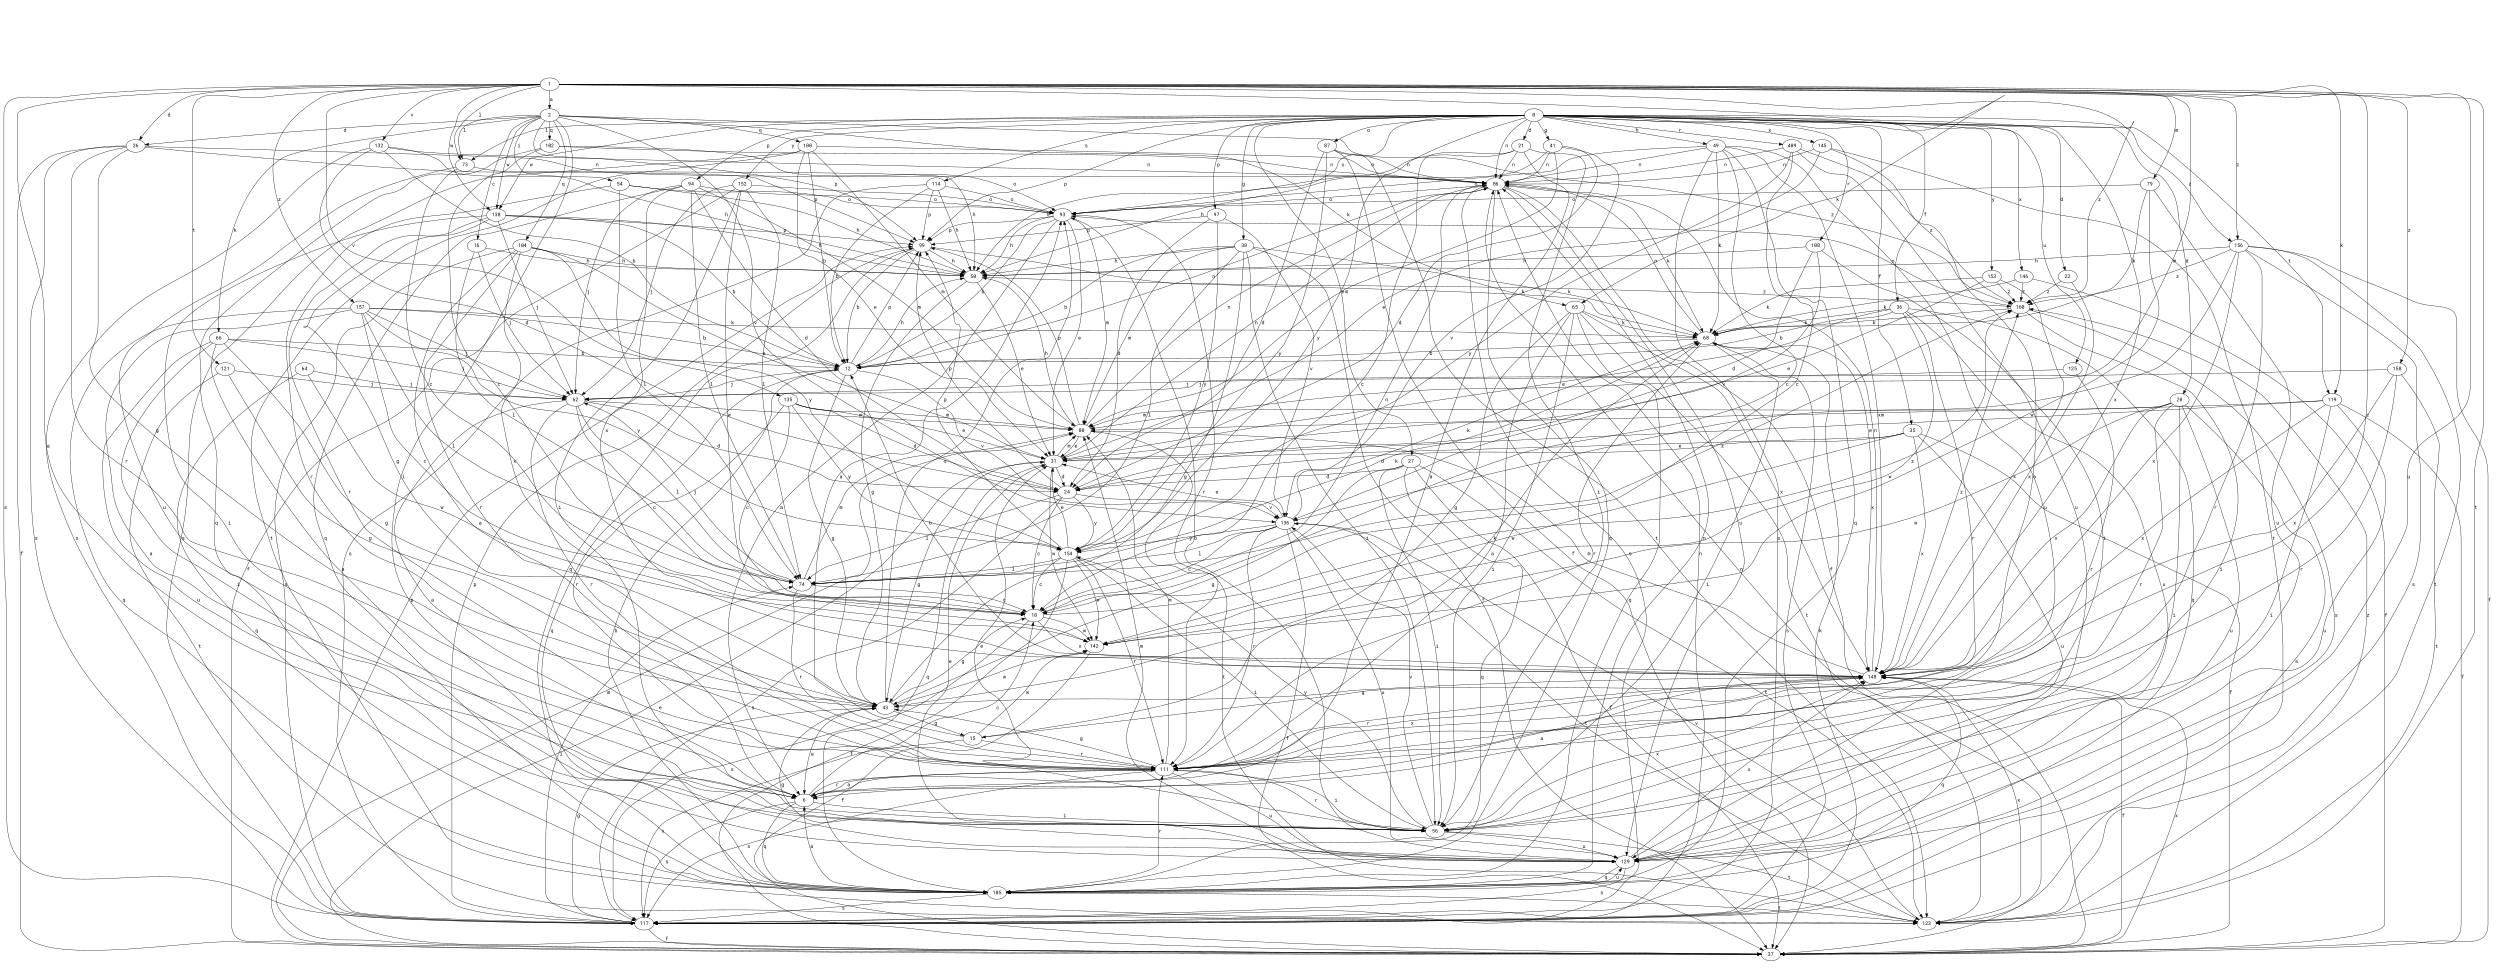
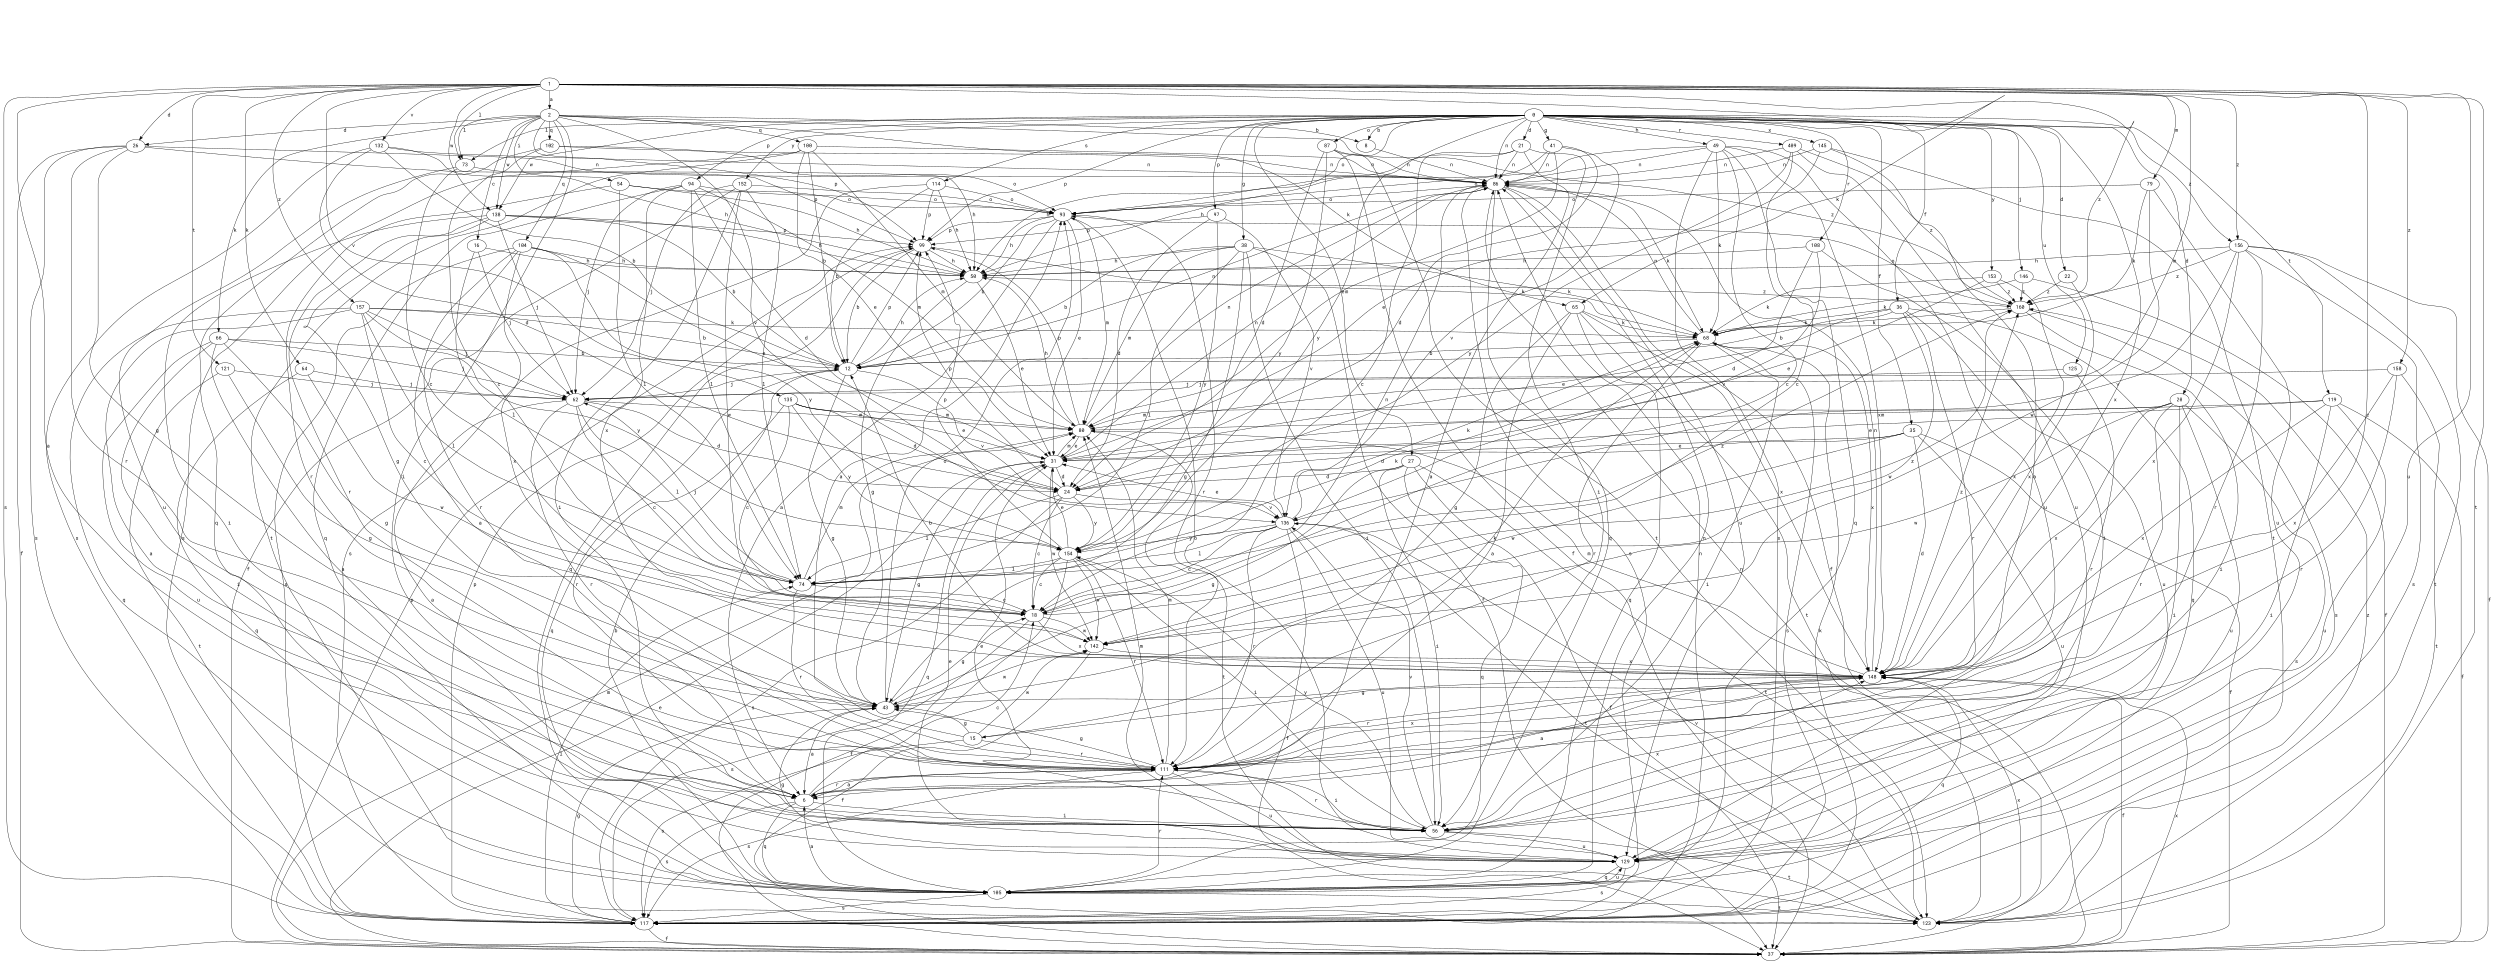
  strict digraph {
    fontname="Roboto Mono"
    node [fontname="Roboto Mono"]
    edge [fontname="Roboto Mono"]
    0
+   8
    20
    21
    22
    27
    35
    36
    38
    41
    49
    73
    86
    87
    93
    94
    97
    99
    108
    n20 [label=409]
    114
    119
    125
    138
    145
    146
    148
    152
    153
    154
    156
    80
    117
    129
    56
    111
    142
    6
    18
    50
    160
    123
    105
    43
    37
    24
    31
    12
    68
    74
    136
    62
    1
    2
    15
    n56 [label=26]
    64
    65
    79
    121
    132
    135
    157
    158
    16
    54
    66
    100
    102
    104
+   0 -> 8 [label=b]
    0 -> 20 [label=d]
    0 -> 21 [label=d]
    0 -> 22 [label=d]
    0 -> 27 [label=e]
    0 -> 35 [label=f]
    0 -> 36 [label=f]
    0 -> 38 [label=g]
    0 -> 41 [label=g]
    0 -> 49 [label=h]
    0 -> 73 [label=l]
    0 -> 86 [label=n]
    0 -> 87 [label=o]
    0 -> 93 [label=o]
    0 -> 94 [label=p]
    0 -> 97 [label=p]
    0 -> 99 [label=p]
    0 -> 108 [label=r]
    0 -> n20 [label=r]
    0 -> 114 [label=s]
    0 -> 119 [label=t]
    0 -> 125 [label=u]
    0 -> 138 [label=w]
    0 -> 145 [label=x]
-   0 -> 146 [label=x]
+   0 -> 146 [label=j]
    0 -> 148 [label=x]
    0 -> 152 [label=y]
    0 -> 153 [label=y]
    0 -> 154 [label=y]
    0 -> 156 [label=z]
+   8 -> 86 [label=n]
    20 -> 148 [label=x]
    20 -> 80 [label=m]
    20 -> 117 [label=s]
    20 -> 129 [label=u]
    20 -> 56 [label=i]
    20 -> 111 [label=r]
    20 -> 142 [label=w]
    21 -> 86 [label=n]
    21 -> 56 [label=i]
    21 -> 6 [label=a]
    21 -> 18 [label=c]
    21 -> 50 [label=h]
    22 -> 148 [label=x]
    22 -> 160 [label=z]
    27 -> 56 [label=i]
    27 -> 123 [label=t]
    27 -> 105 [label=q]
    27 -> 43 [label=g]
    27 -> 37 [label=f]
    27 -> 24 [label=d]
-   35 -> 148 [label=x]
+   35 -> 148 [label=d]
    35 -> 129 [label=u]
    35 -> 142 [label=w]
    35 -> 37 [label=f]
    35 -> 24 [label=d]
    35 -> 31 [label=e]
    36 -> 129 [label=u]
    36 -> 111 [label=r]
    36 -> 142 [label=w]
    36 -> 105 [label=q]
    36 -> 31 [label=e]
    36 -> 12 [label=b]
    36 -> 68 [label=k]
    38 -> 80 [label=m]
    38 -> 56 [label=i]
    38 -> 50 [label=h]
    38 -> 43 [label=g]
    38 -> 37 [label=f]
    38 -> 12 [label=b]
    38 -> 68 [label=k]
    38 -> 74 [label=l]
    41 -> 86 [label=n]
    41 -> 80 [label=m]
    41 -> 50 [label=h]
    41 -> 24 [label=d]
    41 -> 136 [label=v]
    49 -> 86 [label=n]
    49 -> 93 [label=o]
    49 -> 148 [label=x]
    49 -> 117 [label=s]
    49 -> 129 [label=u]
    49 -> 18 [label=c]
    49 -> 105 [label=q]
    49 -> 68 [label=k]
    73 -> 129 [label=u]
    73 -> 18 [label=c]
    73 -> 50 [label=h]
    86 -> 93 [label=o]
    86 -> 117 [label=s]
    86 -> 129 [label=u]
    86 -> 105 [label=q]
    86 -> 37 [label=f]
    86 -> 68 [label=k]
    87 -> 86 [label=n]
    87 -> 154 [label=y]
    87 -> 123 [label=t]
    87 -> 37 [label=f]
    87 -> 24 [label=d]
    93 -> 99 [label=p]
    93 -> 80 [label=m]
    93 -> 111 [label=r]
    93 -> 6 [label=a]
    93 -> 50 [label=h]
    93 -> 31 [label=e]
    93 -> 12 [label=b]
    94 -> 93 [label=o]
    94 -> 148 [label=x]
    94 -> 80 [label=m]
    94 -> 105 [label=q]
    94 -> 24 [label=d]
    94 -> 74 [label=l]
    94 -> 62 [label=j]
    97 -> 99 [label=p]
    97 -> 154 [label=y]
    97 -> 24 [label=d]
    97 -> 136 [label=v]
    99 -> 50 [label=h]
    99 -> 105 [label=q]
    99 -> 12 [label=b]
    99 -> 68 [label=k]
    108 -> 56 [label=i]
    108 -> 50 [label=h]
    108 -> 24 [label=d]
    108 -> 136 [label=v]
    n20 -> 86 [label=n]
    n20 -> 154 [label=y]
    n20 -> 129 [label=u]
    n20 -> 18 [label=c]
    n20 -> 160 [label=z]
    114 -> 93 [label=o]
    114 -> 99 [label=p]
    114 -> 117 [label=s]
    114 -> 50 [label=h]
    114 -> 12 [label=b]
    119 -> 148 [label=x]
    119 -> 80 [label=m]
    119 -> 129 [label=u]
    119 -> 56 [label=i]
    119 -> 37 [label=f]
    119 -> 31 [label=e]
    125 -> 111 [label=r]
    125 -> 62 [label=j]
    138 -> 99 [label=p]
    138 -> 56 [label=i]
    138 -> 111 [label=r]
    138 -> 50 [label=h]
    138 -> 43 [label=g]
    138 -> 12 [label=b]
    138 -> 62 [label=j]
    145 -> 86 [label=n]
    145 -> 6 [label=a]
    145 -> 123 [label=t]
    145 -> 31 [label=e]
    146 -> 160 [label=z]
    146 -> 37 [label=f]
    146 -> 68 [label=k]
    148 -> 86 [label=n]
    148 -> 80 [label=m]
    148 -> 111 [label=r]
    148 -> 6 [label=a]
    148 -> 160 [label=z]
    148 -> 105 [label=q]
    148 -> 43 [label=g]
    148 -> 37 [label=f]
    148 -> 12 [label=b]
    152 -> 93 [label=o]
    152 -> 56 [label=i]
    152 -> 142 [label=w]
    152 -> 37 [label=f]
    152 -> 74 [label=l]
    152 -> 62 [label=j]
    153 -> 148 [label=x]
    153 -> 160 [label=z]
    153 -> 31 [label=e]
    153 -> 68 [label=k]
    154 -> 99 [label=p]
    154 -> 56 [label=i]
    154 -> 111 [label=r]
    154 -> 142 [label=w]
    154 -> 18 [label=c]
    154 -> 37 [label=f]
    154 -> 31 [label=e]
    154 -> 74 [label=l]
    156 -> 148 [label=x]
    156 -> 117 [label=s]
    156 -> 111 [label=r]
    156 -> 50 [label=h]
    156 -> 160 [label=z]
    156 -> 123 [label=t]
    156 -> 37 [label=f]
    156 -> 136 [label=v]
    80 -> 86 [label=n]
    80 -> 99 [label=p]
    80 -> 50 [label=h]
    80 -> 123 [label=t]
    80 -> 31 [label=e]
    117 -> 86 [label=n]
    117 -> 99 [label=p]
    117 -> 43 [label=g]
    117 -> 37 [label=f]
    117 -> 68 [label=k]
    117 -> 74 [label=l]
    129 -> 93 [label=o]
-   129 -> 148 [label=x]
+   142 -> 148 [label=x]
    129 -> 80 [label=m]
    129 -> 117 [label=s]
    129 -> 105 [label=q]
    129 -> 43 [label=g]
    129 -> 31 [label=e]
    56 -> 148 [label=x]
    56 -> 154 [label=y]
    56 -> 129 [label=u]
    56 -> 111 [label=r]
    56 -> 123 [label=t]
    56 -> 31 [label=e]
    56 -> 136 [label=v]
    111 -> 148 [label=x]
    111 -> 80 [label=m]
    111 -> 117 [label=s]
    111 -> 129 [label=u]
    111 -> 56 [label=i]
    111 -> 6 [label=a]
    111 -> 43 [label=g]
    142 -> 37 [label=f]
    6 -> 117 [label=s]
    6 -> 56 [label=i]
    6 -> 111 [label=r]
    6 -> 18 [label=c]
    6 -> 105 [label=q]
    18 -> 86 [label=n]
    18 -> 148 [label=x]
    18 -> 117 [label=s]
    18 -> 142 [label=w]
    18 -> 160 [label=z]
    50 -> 160 [label=z]
    50 -> 43 [label=g]
    50 -> 31 [label=e]
    160 -> 93 [label=o]
    160 -> 117 [label=s]
    160 -> 56 [label=i]
    160 -> 68 [label=k]
    123 -> 148 [label=x]
    123 -> 160 [label=z]
    123 -> 136 [label=v]
    105 -> 86 [label=n]
    105 -> 117 [label=s]
    105 -> 129 [label=u]
    105 -> 111 [label=r]
    105 -> 6 [label=a]
    105 -> 123 [label=t]
    105 -> 12 [label=b]
    43 -> 93 [label=o]
    43 -> 142 [label=w]
    43 -> 6 [label=a]
    43 -> 18 [label=g]
    37 -> 86 [label=n]
    37 -> 99 [label=p]
    37 -> 148 [label=x]
    37 -> 80 [label=m]
    37 -> 31 [label=e]
    24 -> 99 [label=p]
    24 -> 154 [label=y]
    24 -> 117 [label=s]
    24 -> 18 [label=c]
    24 -> 74 [label=l]
    24 -> 136 [label=v]
    31 -> 86 [label=n]
    31 -> 80 [label=m]
    31 -> 142 [label=w]
    31 -> 105 [label=q]
    31 -> 43 [label=g]
    31 -> 24 [label=d]
    12 -> 86 [label=n]
    12 -> 99 [label=p]
    12 -> 50 [label=h]
    12 -> 105 [label=q]
    12 -> 43 [label=g]
    12 -> 136 [label=v]
    12 -> 62 [label=j]
    68 -> 86 [label=n]
    68 -> 148 [label=x]
    68 -> 117 [label=s]
    68 -> 56 [label=i]
    68 -> 111 [label=r]
    68 -> 12 [label=b]
    74 -> 80 [label=m]
    74 -> 111 [label=r]
    74 -> 18 [label=c]
    74 -> 160 [label=z]
    74 -> 68 [label=k]
    74 -> 62 [label=j]
    136 -> 154 [label=y]
    136 -> 129 [label=u]
    136 -> 111 [label=r]
    136 -> 18 [label=c]
    136 -> 123 [label=t]
    136 -> 37 [label=f]
    136 -> 31 [label=e]
    136 -> 68 [label=k]
    136 -> 74 [label=l]
    62 -> 80 [label=m]
    62 -> 111 [label=r]
    62 -> 6 [label=a]
    62 -> 18 [label=c]
    62 -> 24 [label=d]
    62 -> 74 [label=l]
    1 -> 73 [label=l]
    1 -> 138 [label=w]
    1 -> 156 [label=z]
    1 -> 80 [label=m]
    1 -> 117 [label=s]
    1 -> 129 [label=u]
    1 -> 6 [label=a]
    1 -> 160 [label=z]
    1 -> 123 [label=t]
    1 -> 2 [label=a]
    1 -> 15 [label=c]
    1 -> n56 [label=d]
-   1 -> 119 [label=k]
+   1 -> 64 [label=k]
    1 -> 65 [label=k]
    1 -> 79 [label=m]
    1 -> 121 [label=t]
    1 -> 132 [label=v]
    1 -> 135 [label=v]
    1 -> 157 [label=z]
    1 -> 158 [label=z]
+   2 -> 8 [label=b]
    2 -> 73 [label=l]
    2 -> 99 [label=p]
    2 -> 138 [label=w]
    2 -> 56 [label=i]
    2 -> 160 [label=z]
    2 -> 136 [label=v]
    2 -> n56 [label=d]
    2 -> 65 [label=k]
    2 -> 16 [label=c]
    2 -> 54 [label=i]
    2 -> 66 [label=k]
    2 -> 100 [label=q]
    2 -> 102 [label=q]
    2 -> 104 [label=q]
    15 -> 93 [label=a]
    15 -> 117 [label=s]
    15 -> 111 [label=r]
    15 -> 142 [label=w]
-   43 -> 15 [label=g]
+   15 -> 43 [label=g]
    15 -> 68 [label=k]
    n56 -> 86 [label=n]
    n56 -> 99 [label=p]
    n56 -> 117 [label=s]
    n56 -> 111 [label=r]
    n56 -> 43 [label=g]
    n56 -> 37 [label=f]
    64 -> 142 [label=w]
    64 -> 105 [label=q]
    64 -> 62 [label=j]
    65 -> 148 [label=x]
-   65 -> 56 [label=i]
    65 -> 6 [label=a]
    65 -> 123 [label=t]
    65 -> 105 [label=q]
    65 -> 43 [label=g]
    65 -> 68 [label=k]
    79 -> 93 [label=o]
    79 -> 129 [label=u]
    79 -> 142 [label=w]
    79 -> 68 [label=k]
    121 -> 123 [label=t]
    121 -> 43 [label=g]
    121 -> 62 [label=j]
    132 -> 86 [label=n]
    132 -> 117 [label=s]
    132 -> 50 [label=h]
    132 -> 24 [label=d]
    132 -> 12 [label=b]
    135 -> 154 [label=y]
    135 -> 80 [label=m]
    135 -> 111 [label=r]
    135 -> 18 [label=c]
    135 -> 24 [label=d]
    135 -> 31 [label=e]
    157 -> 154 [label=y]
    157 -> 6 [label=a]
    157 -> 18 [label=c]
    157 -> 105 [label=q]
    157 -> 12 [label=b]
    157 -> 68 [label=k]
    157 -> 74 [label=l]
    157 -> 62 [label=j]
    158 -> 148 [label=x]
    158 -> 111 [label=r]
    158 -> 123 [label=t]
    158 -> 62 [label=j]
    16 -> 50 [label=h]
    16 -> 74 [label=l]
    16 -> 62 [label=j]
    54 -> 93 [label=o]
    54 -> 111 [label=r]
    54 -> 50 [label=h]
    54 -> 74 [label=l]
    66 -> 129 [label=u]
    66 -> 56 [label=i]
    66 -> 6 [label=a]
    66 -> 43 [label=g]
    66 -> 12 [label=b]
    66 -> 62 [label=j]
    100 -> 86 [label=n]
    100 -> 80 [label=m]
    100 -> 117 [label=s]
    100 -> 123 [label=t]
    100 -> 31 [label=e]
    100 -> 12 [label=b]
    102 -> 86 [label=n]
    102 -> 93 [label=o]
    102 -> 18 [label=c]
    102 -> 105 [label=q]
    104 -> 148 [label=x]
    104 -> 154 [label=y]
    104 -> 117 [label=s]
    104 -> 111 [label=r]
    104 -> 6 [label=a]
    104 -> 50 [label=h]
    104 -> 31 [label=e]
  }
